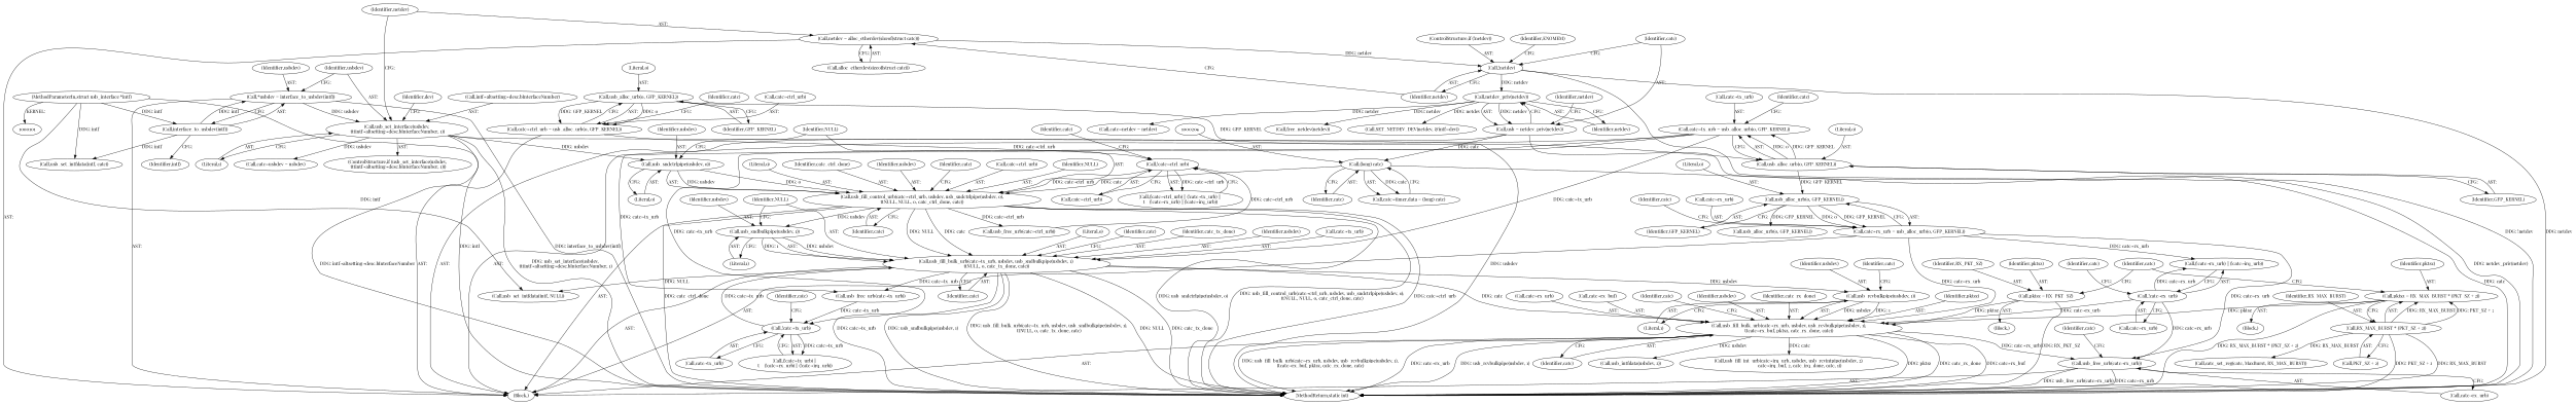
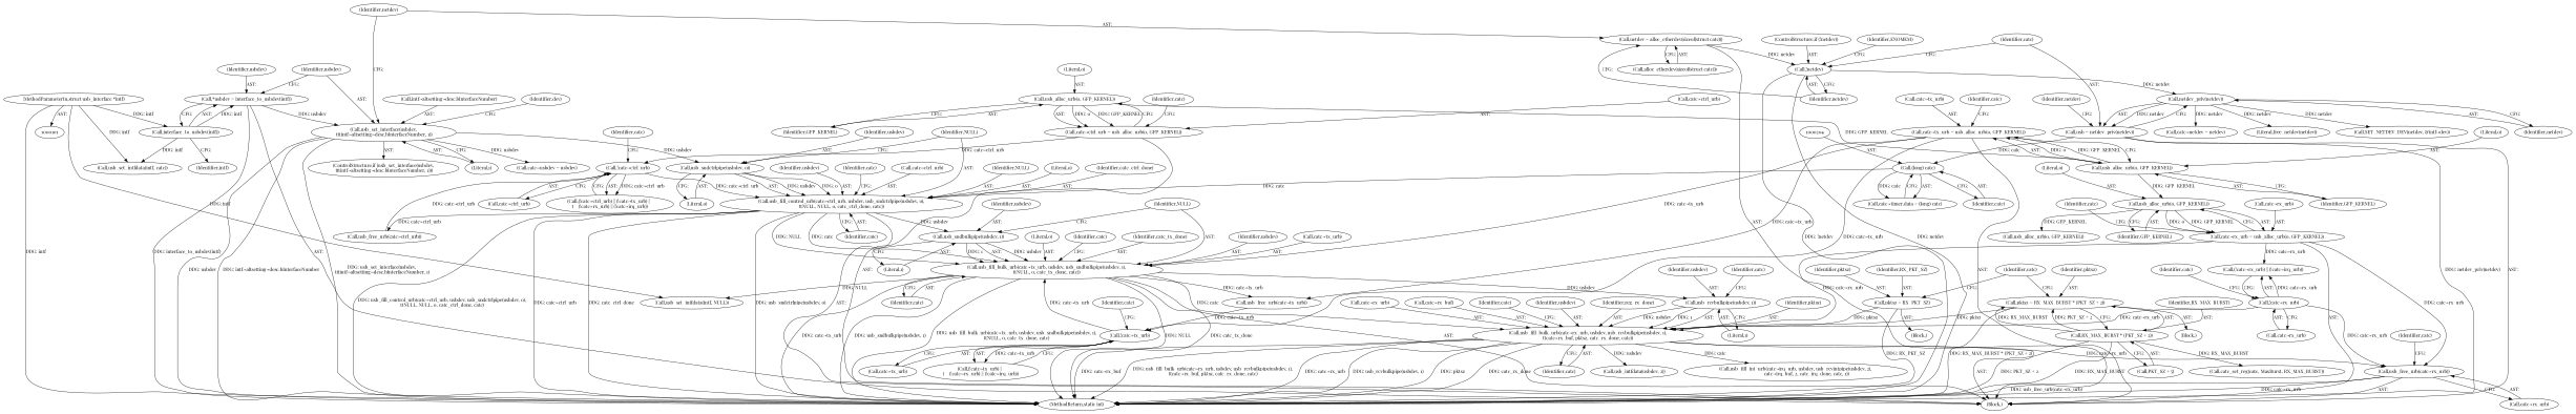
  digraph {
    fontname="Playfair Display"
    node [fontname="Playfair Display"]
    edge [fontname="Playfair Display"]
    n1 [label="(Call,usb_free_urb(catc->rx_urb))"]
    n2 [label="(Call,catc->rx_urb)"]
    n3 [label="(Block,)"]
    n4 [label="(MethodReturn,static int)"]
    n5 [label="(Call,usb_fill_bulk_urb(catc->rx_urb, usbdev, usb_rcvbulkpipe(usbdev, 1),\n\t\tcatc->rx_buf, pktsz, catc_rx_done, catc))"]
    n6 [label="(Identifier,catc)"]
    n7 [label="(Call,usb_intfdata(usbdev, 2))"]
    n8 [label="(Call,usb_fill_int_urb(catc->irq_urb, usbdev, usb_rcvintpipe(usbdev, 2),\n                 catc->irq_buf, 2, catc_irq_done, catc, 1))"]
    n9 [label="(Call,catc->rx_urb = usb_alloc_urb(0, GFP_KERNEL))"]
    n10 [label="(Call,usb_alloc_urb(0, GFP_KERNEL))"]
    n11 [label="(Call,(!catc->rx_urb) || (!catc->irq_urb))"]
    n12 [label="(Identifier,GFP_KERNEL)"]
    n13 [label="(Call,usb_alloc_urb(0, GFP_KERNEL))"]
    n14 [label="(Call,!catc->rx_urb)"]
    n15 [label="(Call,catc->rx_urb)"]
    n16 [label="(Call,usb_alloc_urb(0, GFP_KERNEL))"]
    n17 [label="(Call,catc->tx_urb = usb_alloc_urb(0, GFP_KERNEL))"]
    n18 [label="(Identifier,GFP_KERNEL)"]
    n19 [label="(Call,usb_fill_bulk_urb(catc->tx_urb, usbdev, usb_sndbulkpipe(usbdev, 1),\n\t\tNULL, 0, catc_tx_done, catc))"]
    n20 [label="(Call,usb_free_urb(catc->tx_urb))"]
    n21 [label="(Call,!catc->tx_urb)"]
    n22 [label="(Call,usb_alloc_urb(0, GFP_KERNEL))"]
    n23 [label="(Call,catc->ctrl_urb = usb_alloc_urb(0, GFP_KERNEL))"]
    n24 [label="(Identifier,GFP_KERNEL)"]
    n25 [label="(Call,!catc->ctrl_urb)"]
    n26 [label="(Call,usb_rcvbulkpipe(usbdev, 1))"]
    n27 [label="(Literal,1)"]
    n28 [label="(Identifier,catc)"]
    n29 [label="(Call,usb_set_intfdata(intf, NULL))"]
    n30 [label="(Call,catc->tx_urb)"]
    n31 [label="(Call,(!catc->tx_urb) || \n\t    (!catc->rx_urb) || (!catc->irq_urb))"]
    n32 [label="(Call,usb_sndbulkpipe(usbdev, 1))"]
    n33 [label="(Literal,1)"]
    n34 [label="(Call,usb_fill_control_urb(catc->ctrl_urb, usbdev, usb_sndctrlpipe(usbdev, 0),\n\t\tNULL, NULL, 0, catc_ctrl_done, catc))"]
    n35 [label="(Call,usb_free_urb(catc->ctrl_urb))"]
    n36 [label="(Identifier,catc)"]
    n37 [label="(Call,(!catc->ctrl_urb) || (!catc->tx_urb) || \n\t    (!catc->rx_urb) || (!catc->irq_urb))"]
    n38 [label="(Call,catc->ctrl_urb)"]
    n39 [label="(Call,usb_sndctrlpipe(usbdev, 0))"]
    n40 [label="(Literal,0)"]
    n41 [label="(Call,usb_set_interface(usbdev,\n \t\t\tintf->altsetting->desc.bInterfaceNumber, 1))"]
    n42 [label="(Call,catc->usbdev = usbdev)"]
    n43 [label="(ControlStructure,if (usb_set_interface(usbdev,\n \t\t\tintf->altsetting->desc.bInterfaceNumber, 1)))"]
    n44 [label="(Literal,1)"]
    n45 [label="(Call,*usbdev = interface_to_usbdev(intf))"]
    n46 [label="(Call,interface_to_usbdev(intf))"]
    n47 [label="(Call,usb_set_intfdata(intf, catc))"]
    n48 [label="(Identifier,intf)"]
    n49 [label="(MethodParameterIn,struct usb_interface *intf)"]
    1000101
    n51 [label="(Call,(long) catc)"]
    n52 [label="(Identifier,catc)"]
    n53 [label="(Call,catc->timer.data = (long) catc)"]
    n54 [label="(Call,usb = netdev_priv(netdev))"]
    n55 [label="(Call,netdev_priv(netdev))"]
    n56 [label="(Identifier,netdev)"]
    n57 [label="(Call,catc->netdev = netdev)"]
-   n58 [label="(Call,free_netdev(netdev))"]
+   n58 [label="(Literal,free_netdev(netdev))"]
    n59 [label="(Call,SET_NETDEV_DEV(netdev, &intf->dev))"]
    n60 [label="(Call,!netdev)"]
    n61 [label="(Identifier,netdev)"]
    n62 [label="(Call,netdev = alloc_etherdev(sizeof(struct catc)))"]
    n63 [label="(ControlStructure,if (!netdev))"]
    n64 [label="(Call,alloc_etherdev(sizeof(struct catc)))"]
    n65 [label="(Call,pktsz = RX_PKT_SZ)"]
    n66 [label="(Block,)"]
    n67 [label="(Identifier,RX_PKT_SZ)"]
    n68 [label="(Call,pktsz = RX_MAX_BURST * (PKT_SZ + 2))"]
    n69 [label="(Call,RX_MAX_BURST * (PKT_SZ + 2))"]
    n70 [label="(Block,)"]
    n71 [label="(Call,catc_set_reg(catc, MaxBurst, RX_MAX_BURST))"]
-   n72 [label="(Call,PKT_SZ + 2)"]
+   n72 [label="(Call,PKT_SZ + 5)"]
    n73 [label="(Literal,0)"]
    n74 [label="(Identifier,netdev)"]
    n75 [label="(Identifier,pktsz)"]
    n76 [label="(Call,catc->ctrl_urb)"]
    n77 [label="(Identifier,catc)"]
    n78 [label="(Call,catc->rx_urb)"]
    n79 [label="(Identifier,netdev)"]
    n80 [label="(Literal,0)"]
    n81 [label="(Identifier,catc)"]
    n82 [label="(Identifier,catc)"]
    n83 [label="(Identifier,usbdev)"]
    n84 [label="(Call,catc->tx_urb)"]
    n85 [label="(Identifier,NULL)"]
    n86 [label="(Identifier,catc_tx_done)"]
    n87 [label="(Literal,0)"]
    n88 [label="(Identifier,usbdev)"]
    n89 [label="(Identifier,usbdev)"]
    n90 [label="(Identifier,usbdev)"]
    n91 [label="(Identifier,pktsz)"]
    n92 [label="(Call,catc->ctrl_urb)"]
    n93 [label="(Call,catc->rx_buf)"]
    n94 [label="(Identifier,pktsz)"]
    n95 [label="(Call,catc->rx_urb)"]
    n96 [label="(Identifier,usbdev)"]
    n97 [label="(Identifier,catc)"]
    n98 [label="(Identifier,catc)"]
    n99 [label="(Identifier,NULL)"]
    n100 [label="(Identifier,catc)"]
    n101 [label="(Identifier,catc)"]
    n102 [label="(Identifier,catc)"]
    n103 [label="(Identifier,ENOMEM)"]
    n104 [label="(Literal,0)"]
    n105 [label="(Identifier,catc)"]
    n106 [label="(Identifier,catc)"]
    n107 [label="(Identifier,catc_ctrl_done)"]
    n108 [label="(Call,catc->tx_urb)"]
    n109 [label="(Identifier,catc)"]
    n110 [label="(Identifier,dev)"]
    n111 [label="(Identifier,RX_MAX_BURST)"]
    n112 [label="(Identifier,catc)"]
    n113 [label="(Literal,0)"]
    n114 [label="(Call,intf->altsetting->desc.bInterfaceNumber)"]
    n115 [label="(Identifier,usbdev)"]
    n116 [label="(Identifier,usbdev)"]
    n117 [label="(Identifier,NULL)"]
    n118 [label="(Identifier,usbdev)"]
    n119 [label="(Identifier,catc)"]
-   n120 [label="(Identifier,catc_rx_done)"]
+   n120 [label="(Identifier,reg_rx_done)"]
    1000204
    n1 -> n2 [label="CFG: "]
    n1 -> n3 [label="AST: "]
    n1 -> n4 [label="DDG: usb_free_urb(catc->rx_urb)"]
    n1 -> n4 [label="DDG: catc->rx_urb"]
    n2 -> n1 [label="AST: "]
    n5 -> n1 [label="DDG: catc->rx_urb"]
    n5 -> n3 [label="AST: "]
    n5 -> n4 [label="DDG: pktsz"]
    n5 -> n4 [label="DDG: catc_rx_done"]
    n5 -> n4 [label="DDG: catc->rx_buf"]
    n5 -> n4 [label="DDG: usb_fill_bulk_urb(catc->rx_urb, usbdev, usb_rcvbulkpipe(usbdev, 1),\n\t\tcatc->rx_buf, pktsz, catc_rx_done, catc)"]
    n5 -> n4 [label="DDG: catc->rx_urb"]
    n5 -> n4 [label="DDG: usb_rcvbulkpipe(usbdev, 1)"]
    n5 -> n6 [label="CFG: "]
    n5 -> n7 [label="DDG: usbdev"]
    n5 -> n8 [label="DDG: catc"]
    n6 -> n5 [label="AST: "]
    n9 -> n1 [label="DDG: catc->rx_urb"]
    n9 -> n3 [label="AST: "]
    n9 -> n5 [label="DDG: catc->rx_urb"]
    n9 -> n10 [label="CFG: "]
    n9 -> n11 [label="DDG: catc->rx_urb"]
    n10 -> n9 [label="AST: "]
    n10 -> n9 [label="DDG: 0"]
    n10 -> n9 [label="DDG: GFP_KERNEL"]
    n10 -> n12 [label="CFG: "]
    n10 -> n13 [label="DDG: GFP_KERNEL"]
    n11 -> n14 [label="CFG: "]
    n12 -> n10 [label="AST: "]
    n14 -> n1 [label="DDG: catc->rx_urb"]
    n14 -> n5 [label="DDG: catc->rx_urb"]
    n14 -> n11 [label="AST: "]
    n14 -> n11 [label="DDG: catc->rx_urb"]
    n14 -> n15 [label="CFG: "]
    n15 -> n14 [label="AST: "]
    n16 -> n10 [label="DDG: GFP_KERNEL"]
    n16 -> n17 [label="AST: "]
    n16 -> n17 [label="DDG: 0"]
    n16 -> n17 [label="DDG: GFP_KERNEL"]
    n16 -> n18 [label="CFG: "]
    n17 -> n3 [label="AST: "]
    n17 -> n16 [label="CFG: "]
    n17 -> n19 [label="DDG: catc->tx_urb"]
    n17 -> n20 [label="DDG: catc->tx_urb"]
    n17 -> n21 [label="DDG: catc->tx_urb"]
    n18 -> n16 [label="AST: "]
    n19 -> n3 [label="AST: "]
    n19 -> n4 [label="DDG: catc->tx_urb"]
    n19 -> n4 [label="DDG: usb_sndbulkpipe(usbdev, 1)"]
    n19 -> n4 [label="DDG: usb_fill_bulk_urb(catc->tx_urb, usbdev, usb_sndbulkpipe(usbdev, 1),\n\t\tNULL, 0, catc_tx_done, catc)"]
    n19 -> n4 [label="DDG: NULL"]
    n19 -> n4 [label="DDG: catc_tx_done"]
    n19 -> n5 [label="DDG: catc"]
    n19 -> n20 [label="DDG: catc->tx_urb"]
    n19 -> n26 [label="DDG: usbdev"]
    n19 -> n28 [label="CFG: "]
    n19 -> n29 [label="DDG: NULL"]
    n20 -> n21 [label="DDG: catc->tx_urb"]
    n21 -> n19 [label="DDG: catc->tx_urb"]
    n21 -> n30 [label="CFG: "]
    n21 -> n31 [label="AST: "]
    n21 -> n31 [label="DDG: catc->tx_urb"]
    n22 -> n16 [label="DDG: GFP_KERNEL"]
    n22 -> n23 [label="AST: "]
    n22 -> n23 [label="DDG: 0"]
    n22 -> n23 [label="DDG: GFP_KERNEL"]
    n22 -> n24 [label="CFG: "]
    n23 -> n3 [label="AST: "]
    n23 -> n22 [label="CFG: "]
    n23 -> n25 [label="DDG: catc->ctrl_urb"]
    n24 -> n22 [label="AST: "]
    n25 -> n34 [label="DDG: catc->ctrl_urb"]
    n25 -> n37 [label="AST: "]
    n25 -> n37 [label="DDG: catc->ctrl_urb"]
    n25 -> n38 [label="CFG: "]
    n26 -> n5 [label="AST: "]
    n26 -> n5 [label="DDG: usbdev"]
    n26 -> n5 [label="DDG: 1"]
    n26 -> n27 [label="CFG: "]
    n27 -> n26 [label="AST: "]
    n28 -> n19 [label="AST: "]
    n30 -> n21 [label="AST: "]
    n31 -> n21 [label="CFG: "]
    n32 -> n19 [label="AST: "]
    n32 -> n19 [label="DDG: usbdev"]
    n32 -> n19 [label="DDG: 1"]
    n32 -> n33 [label="CFG: "]
    n33 -> n32 [label="AST: "]
    n34 -> n3 [label="AST: "]
    n34 -> n4 [label="DDG: usb_sndctrlpipe(usbdev, 0)"]
    n34 -> n4 [label="DDG: usb_fill_control_urb(catc->ctrl_urb, usbdev, usb_sndctrlpipe(usbdev, 0),\n\t\tNULL, NULL, 0, catc_ctrl_done, catc)"]
    n34 -> n4 [label="DDG: catc->ctrl_urb"]
    n34 -> n4 [label="DDG: catc_ctrl_done"]
    n34 -> n19 [label="DDG: NULL"]
    n34 -> n19 [label="DDG: catc"]
    n34 -> n32 [label="DDG: usbdev"]
    n34 -> n35 [label="DDG: catc->ctrl_urb"]
    n34 -> n36 [label="CFG: "]
    n35 -> n25 [label="DDG: catc->ctrl_urb"]
    n36 -> n34 [label="AST: "]
    n37 -> n25 [label="CFG: "]
    n38 -> n25 [label="AST: "]
    n39 -> n34 [label="AST: "]
    n39 -> n34 [label="DDG: usbdev"]
    n39 -> n34 [label="DDG: 0"]
    n39 -> n40 [label="CFG: "]
    n40 -> n39 [label="AST: "]
    n41 -> n4 [label="DDG: intf->altsetting->desc.bInterfaceNumber"]
    n41 -> n4 [label="DDG: usb_set_interface(usbdev,\n \t\t\tintf->altsetting->desc.bInterfaceNumber, 1)"]
    n41 -> n4 [label="DDG: usbdev"]
    n41 -> n39 [label="DDG: usbdev"]
    n41 -> n42 [label="DDG: usbdev"]
    n41 -> n43 [label="AST: "]
    n41 -> n44 [label="CFG: "]
    n44 -> n41 [label="AST: "]
    n45 -> n3 [label="AST: "]
    n45 -> n4 [label="DDG: interface_to_usbdev(intf)"]
    n45 -> n41 [label="DDG: usbdev"]
    n45 -> n46 [label="CFG: "]
    n46 -> n45 [label="AST: "]
    n46 -> n45 [label="DDG: intf"]
    n46 -> n47 [label="DDG: intf"]
    n46 -> n48 [label="CFG: "]
    n49 -> n4 [label="DDG: intf"]
    n49 -> n29 [label="DDG: intf"]
    n49 -> n46 [label="DDG: intf"]
    n49 -> n47 [label="DDG: intf"]
-   n49 -> 1000101 [label="KERNEL: "]
-   n51 -> n4 [label="DDG: catc"]
+   n49 -> 1000101 [label="AST: "]
    n51 -> n34 [label="DDG: catc"]
    n51 -> n52 [label="CFG: "]
    n51 -> n53 [label="AST: "]
    n51 -> n53 [label="DDG: catc"]
    n52 -> n51 [label="AST: "]
    n53 -> n51 [label="CFG: "]
    n54 -> n3 [label="AST: "]
    n54 -> n4 [label="DDG: netdev_priv(netdev)"]
    n54 -> n51 [label="DDG: catc"]
    n54 -> n55 [label="CFG: "]
    n55 -> n54 [label="AST: "]
    n55 -> n54 [label="DDG: netdev"]
    n55 -> n56 [label="CFG: "]
    n55 -> n57 [label="DDG: netdev"]
    n55 -> n58 [label="DDG: netdev"]
    n55 -> n59 [label="DDG: netdev"]
    n56 -> n55 [label="AST: "]
    n60 -> n4 [label="DDG: !netdev"]
    n60 -> n4 [label="DDG: netdev"]
    n60 -> n55 [label="DDG: netdev"]
    n60 -> n61 [label="CFG: "]
    n61 -> n60 [label="AST: "]
    n61 -> n62 [label="CFG: "]
    n62 -> n3 [label="AST: "]
    n62 -> n60 [label="DDG: netdev"]
    n62 -> n64 [label="CFG: "]
    n63 -> n60 [label="AST: "]
    n64 -> n62 [label="AST: "]
    n65 -> n4 [label="DDG: RX_PKT_SZ"]
    n65 -> n5 [label="DDG: pktsz"]
    n65 -> n66 [label="AST: "]
    n67 -> n65 [label="AST: "]
    n68 -> n4 [label="DDG: RX_MAX_BURST * (PKT_SZ + 2)"]
    n68 -> n5 [label="DDG: pktsz"]
    n68 -> n69 [label="CFG: "]
    n68 -> n70 [label="AST: "]
    n69 -> n4 [label="DDG: PKT_SZ + 2"]
    n69 -> n4 [label="DDG: RX_MAX_BURST"]
    n69 -> n68 [label="AST: "]
    n69 -> n68 [label="DDG: RX_MAX_BURST"]
    n69 -> n68 [label="DDG: PKT_SZ + 2"]
    n69 -> n71 [label="DDG: RX_MAX_BURST"]
    n69 -> n72 [label="CFG: "]
    n72 -> n69 [label="AST: "]
    n73 -> n19 [label="AST: "]
    n74 -> n41 [label="CFG: "]
    n74 -> n62 [label="AST: "]
    n75 -> n5 [label="AST: "]
    n76 -> n34 [label="AST: "]
    n77 -> n54 [label="AST: "]
    n77 -> n60 [label="CFG: "]
    n78 -> n5 [label="AST: "]
    n79 -> n54 [label="CFG: "]
    n80 -> n22 [label="AST: "]
    n81 -> n19 [label="CFG: "]
    n82 -> n21 [label="CFG: "]
    n83 -> n39 [label="AST: "]
    n84 -> n17 [label="AST: "]
    n85 -> n34 [label="AST: "]
    n86 -> n19 [label="AST: "]
    n87 -> n16 [label="AST: "]
    n88 -> n19 [label="AST: "]
    n89 -> n32 [label="AST: "]
    n90 -> n41 [label="AST: "]
    n90 -> n45 [label="CFG: "]
    n91 -> n65 [label="AST: "]
    n92 -> n23 [label="AST: "]
    n93 -> n5 [label="AST: "]
    n94 -> n68 [label="AST: "]
    n95 -> n9 [label="AST: "]
    n96 -> n26 [label="AST: "]
    n97 -> n65 [label="CFG: "]
    n97 -> n68 [label="CFG: "]
    n98 -> n1 [label="CFG: "]
    n99 -> n34 [label="AST: "]
    n99 -> n39 [label="CFG: "]
    n100 -> n23 [label="CFG: "]
    n101 -> n14 [label="CFG: "]
    n102 -> n9 [label="CFG: "]
    n103 -> n60 [label="CFG: "]
    n104 -> n34 [label="AST: "]
    n105 -> n5 [label="CFG: "]
    n106 -> n17 [label="CFG: "]
    n107 -> n34 [label="AST: "]
    n108 -> n19 [label="AST: "]
    n109 -> n26 [label="CFG: "]
    n110 -> n41 [label="CFG: "]
    n111 -> n69 [label="AST: "]
    n112 -> n25 [label="CFG: "]
    n113 -> n10 [label="AST: "]
    n114 -> n41 [label="AST: "]
    n115 -> n45 [label="AST: "]
    n116 -> n5 [label="AST: "]
    n117 -> n19 [label="AST: "]
    n117 -> n32 [label="CFG: "]
    n118 -> n34 [label="AST: "]
    n119 -> n34 [label="CFG: "]
    n120 -> n5 [label="AST: "]
    1000204 -> n51 [label="AST: "]
  }
